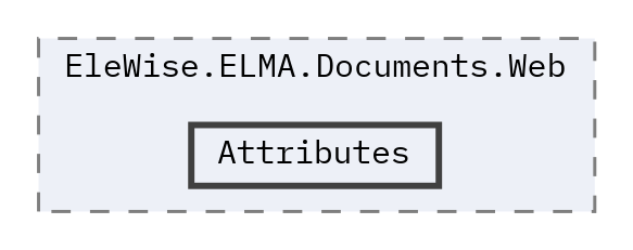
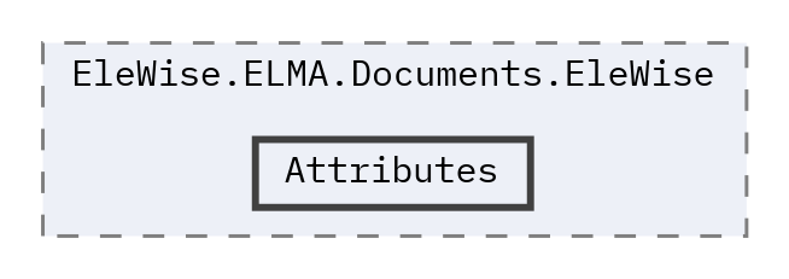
  digraph {
    compound=true
    fontname="IBM Plex Mono"
    n1 [color=grey25 fillcolor="#edf0f7" fontname="IBM Plex Mono" fontsize=10 height=0.2 label=Attributes shape=box style="filled,bold" width=0.4]
    subgraph cluster_1 {
      bgcolor="#edf0f7"
      fontsize=10
-     label="EleWise.ELMA.Documents.Web"
+     label="EleWise.ELMA.Documents.EleWise"
      pencolor=grey50
      style="filled,dashed"
      n1
    }
  }
